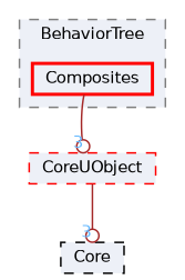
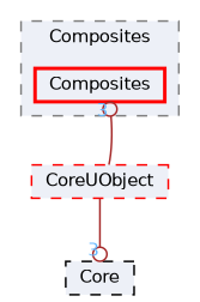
  digraph {
    compound=true
    node [color=red fillcolor="#edf0f7" fontname=Helvetica fontsize=10 shape=box style="filled,dashed"]
    edge [arrowhead=odot color=brown fontcolor=steelblue1 fontname=Helvetica fontsize=10 headlabel=3 labeldistance=1.5 labelfontname=Helvetica labelfontsize=10]
    n1 [height=0.2 label=Composites style="filled,bold" width=0.4]
    n2 [height=0.2 label=CoreUObject width=0.4]
    n3 [color=black height=0.2 label=Core width=0.4]
    subgraph cluster_1 {
      bgcolor="#edf0f7"
      fontname=Helvetica
      fontsize=10
-     label=BehaviorTree
+     label=Composites
      pencolor=grey50
      style="filled,dashed"
      n1
    }
-   n1 -> n2
+   n2 -> n1
    n2 -> n3
  }
